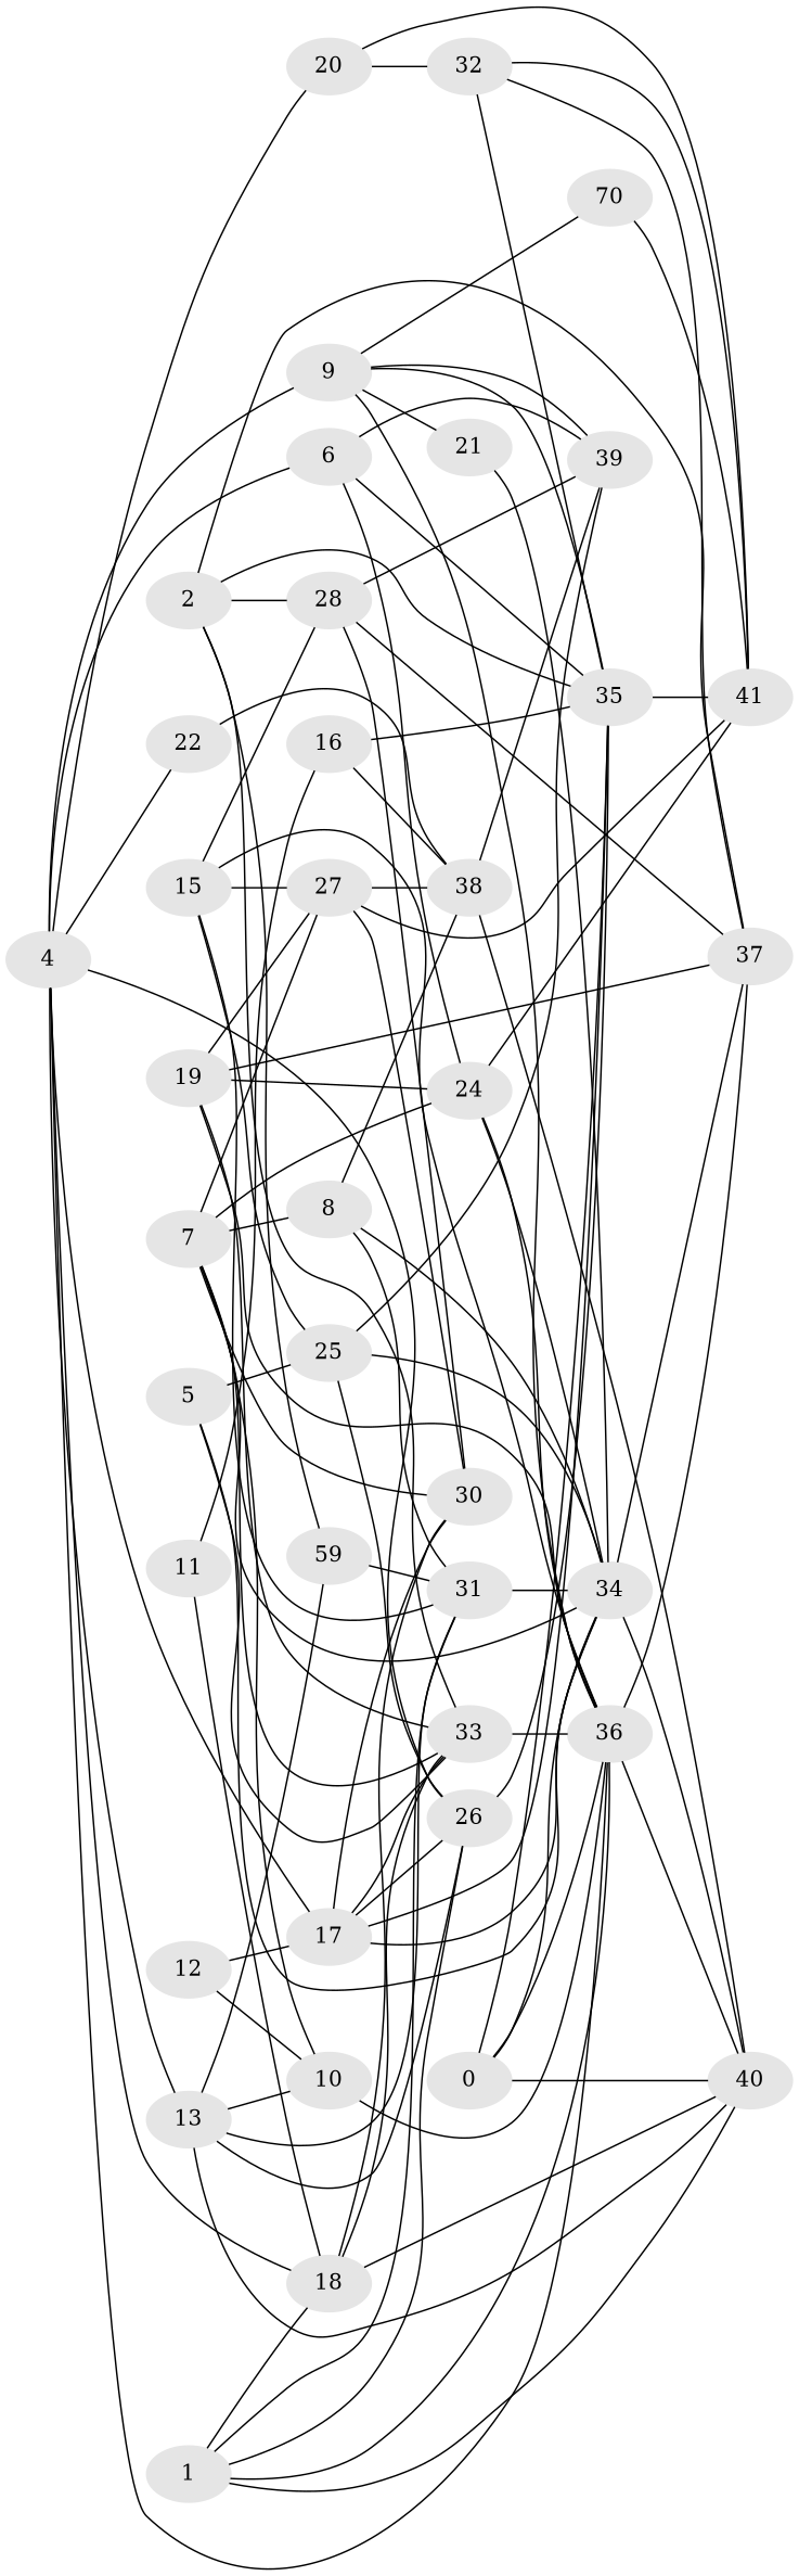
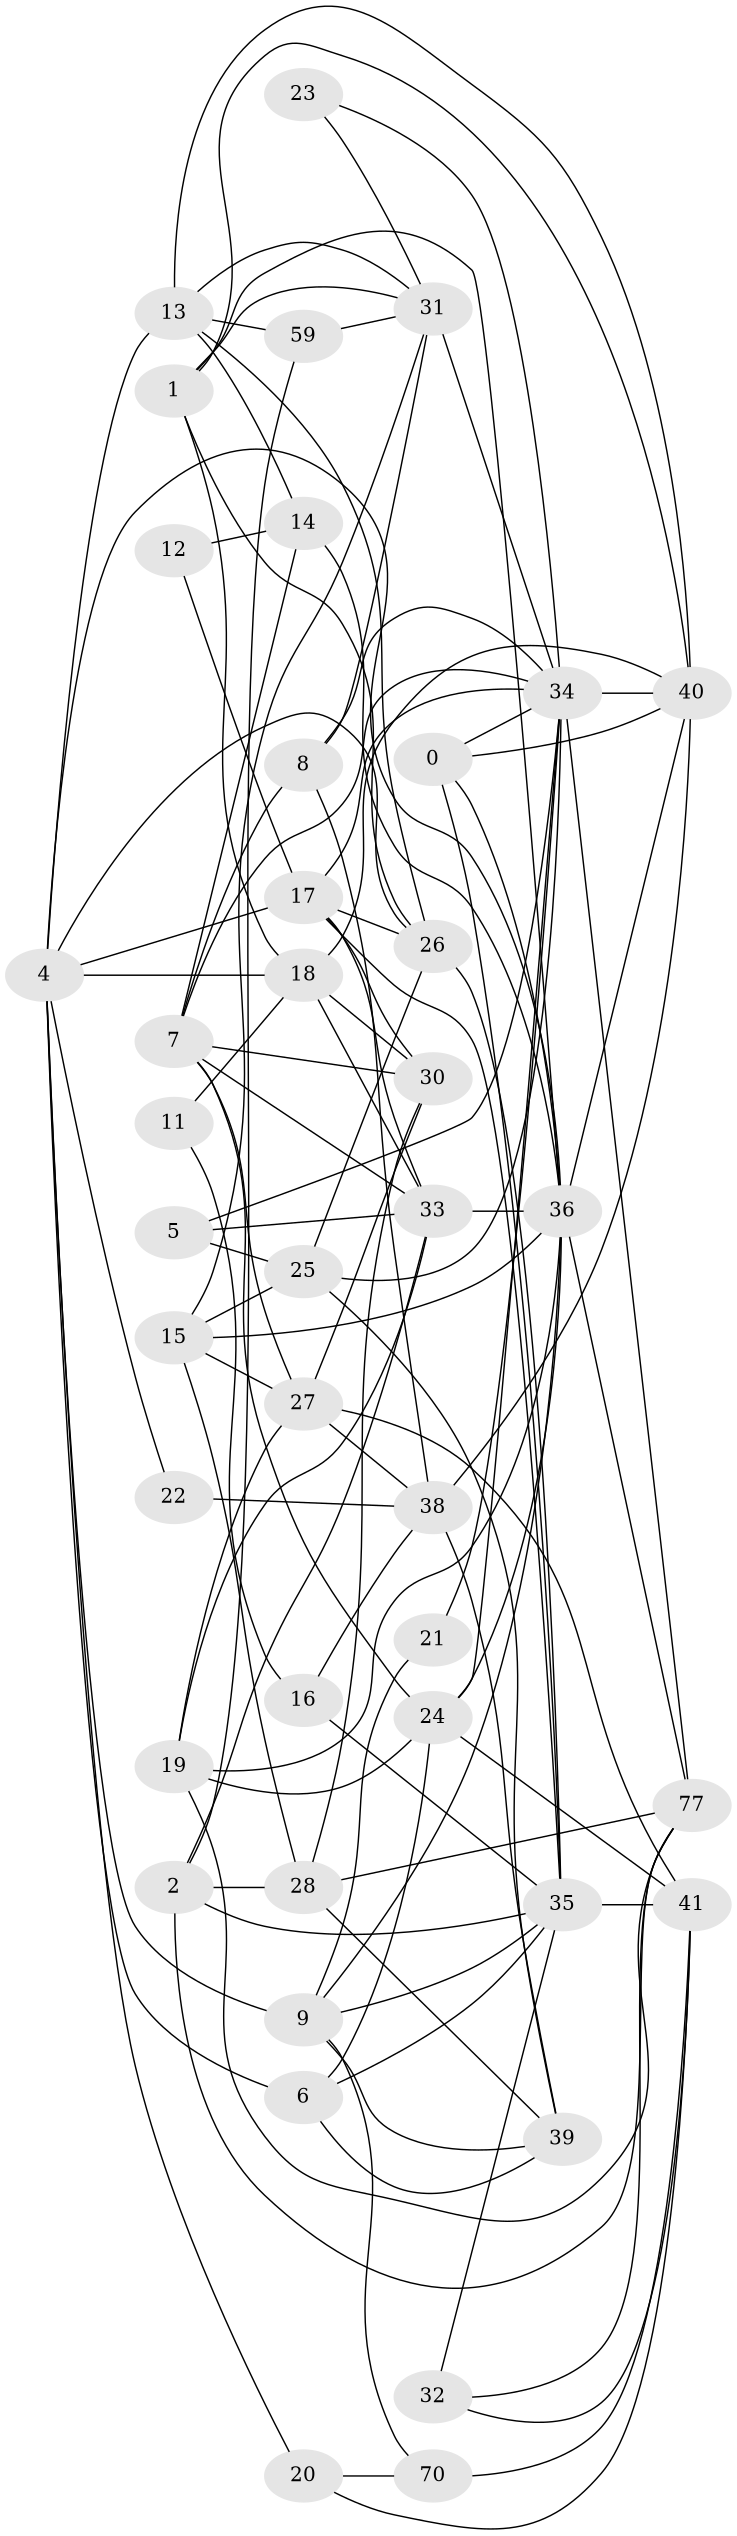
  graph {
    rankdir=LR
    node [color=gray90 style=filled]
    edge [weight=1.0]
    1
    18
    26
    31
    36
    40
    33
    30
    35
    34
-   37
+   37 [label=77]
    2
    28
    n14 [label=59]
    39
    41
    n17 [label=0]
    4
    6
    9
    13
    17
    20
    22
    24
    n26 [label=70]
    21
-   14 [label=10]
+   14
    32
    38
    5
    25
    7
    8
    27
    11
    16
    12
    15
    19
+   23
    1 -- 18
    1 -- 26
    1 -- 31
    1 -- 36
    1 -- 40
    18 -- 40
    18 -- 33
    18 -- 30
    26 -- 35
    31 -- 34
    36 -- 40
    36 -- 37
    33 -- 36 [weight=2.0]
    35 -- 41 [weight=2.0]
    34 -- 40
    34 -- 37
    2 -- 33
    2 -- 35
    2 -- 37
    2 -- 28
    2 -- n14
    28 -- 30 [weight=2.0]
    28 -- 37
    28 -- 39
    n14 -- 31
    n17 -- 36
    n17 -- 40
    n17 -- 35
    n17 -- 34
    4 -- 18
    4 -- 26
    4 -- 36
    4 -- 6
    4 -- 9
    4 -- 13
    4 -- 17
    4 -- 20
    4 -- 22
    6 -- 35
    6 -- 39
    6 -- 24
    9 -- 36
    9 -- 35
    9 -- 39 [weight=2.0]
    9 -- n26
    9 -- 21
    13 -- 26
    13 -- 31
    13 -- 40
    13 -- n14
    13 -- 14
    17 -- 26
    17 -- 33
    17 -- 30
    17 -- 35
    17 -- 34
    20 -- 41
-   20 -- 32
+   20 -- n26
    22 -- 38
    24 -- 36
    24 -- 34
    24 -- 41
    n26 -- 41
    21 -- 34
    14 -- 36 [weight=2.0]
    32 -- 35
    32 -- 37
    32 -- 41
    38 -- 40
    38 -- 39
    5 -- 33
    5 -- 34
    5 -- 25 [weight=2.0]
    25 -- 26
    25 -- 34
    25 -- 39
    7 -- 33
    7 -- 30
    7 -- 34
    7 -- 24
    7 -- 14
    7 -- 8 [weight=2.0]
    7 -- 27
    8 -- 31
    8 -- 34
    8 -- 38
    27 -- 30
    27 -- 41
    27 -- 38
    11 -- 18
    11 -- 16
    16 -- 35
    16 -- 38
    12 -- 17
    12 -- 14
    15 -- 31
    15 -- 36
    15 -- 28
    15 -- 25
    15 -- 27
    19 -- 36
    19 -- 33
    19 -- 37
    19 -- 24
    19 -- 27
+   23 -- 31 [weight=2.0]
+   23 -- 34
  }
